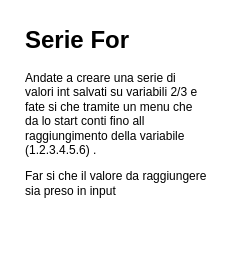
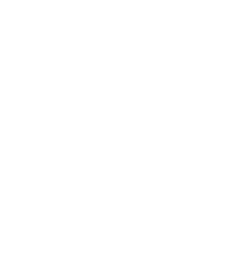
  <mxCell id="0" />
  <mxCell id="1" parent="0" />
- <mxCell id="2" value="&lt;h1&gt;Serie For&lt;/h1&gt;&lt;p&gt;Andate a creare una serie di valori int salvati su variabili 2/3 e fate si che tramite un menu che da lo start conti fino all raggiungimento della variabile (1.2.3.4.5.6) .&amp;nbsp;&lt;br&gt;&lt;/p&gt;Far si che il valore da raggiungere sia preso in input" style="text;html=1;strokeColor=none;fillColor=none;spacing=5;spacingTop=-20;whiteSpace=wrap;overflow=hidden;rounded=0;" vertex="1" parent="1"><mxGeometry x="20" y="20" width="190" height="220" as="geometry" /></mxCell>
